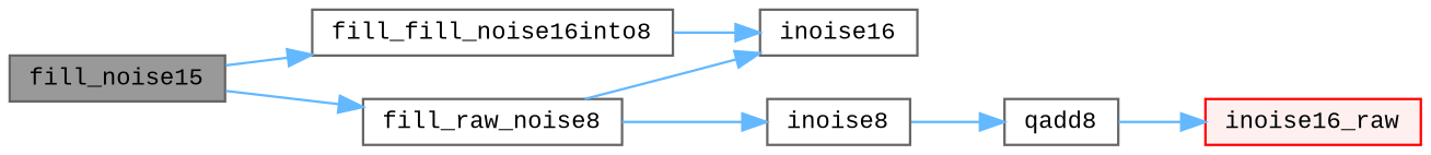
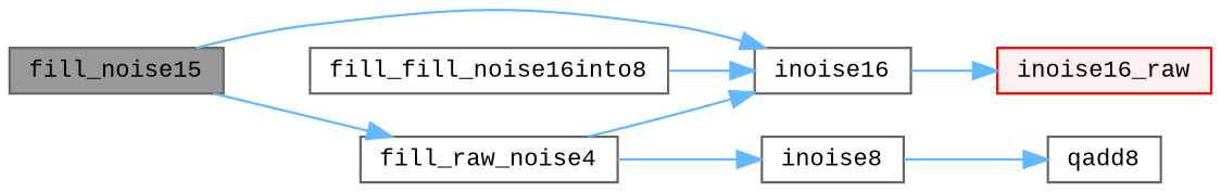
  digraph {
    fontname="Liberation Mono"
    rankdir=LR
    node [color=grey40 fillcolor=white fontname="Liberation Mono" fontsize=10 shape=box style=filled]
    edge [color=steelblue1 fontname="Liberation Mono" fontsize=10 labelfontname=Helvetica labelfontsize=10 style=solid]
    n1 [color=gray40 fillcolor=grey60 fontcolor=black height=0.2 label=fill_noise15 width=0.4]
    n2 [height=0.2 label=fill_fill_noise16into8 width=0.4]
-   n3 [height=0.2 label=fill_raw_noise8 width=0.4]
+   n3 [height=0.2 label=fill_raw_noise4 width=0.4]
    n4 [height=0.2 label=inoise16 width=0.4]
    n5 [height=0.2 label=inoise8 width=0.4]
    n6 [color=red fillcolor="#FFF0F0" height=0.2 label=inoise16_raw width=0.4]
    n7 [height=0.2 label=qadd8 width=0.4]
-   n1 -> n2
+   n1 -> n4
    n1 -> n3
    n2 -> n4
    n3 -> n4
    n3 -> n5
-   n7 -> n6
+   n4 -> n6
    n5 -> n7
  }
